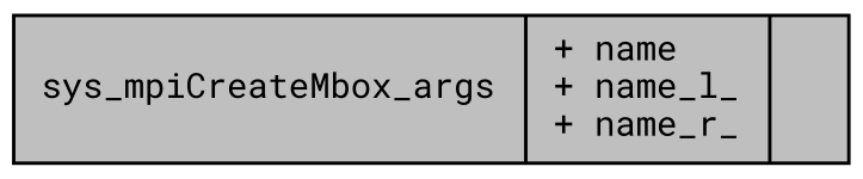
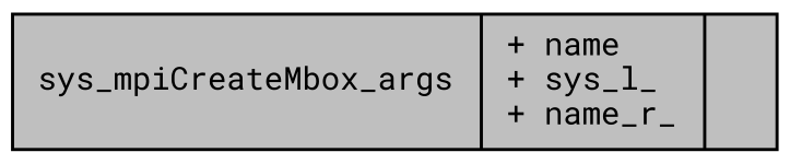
  digraph {
    rankdir=LR
    fontname="Roboto Mono"
-   n1 [color=black fillcolor=grey75 fontcolor=black fontname="Roboto Mono" fontsize=10 height=0.2 label="{sys_mpiCreateMbox_args\n|+ name\l+ name_l_\l+ name_r_\l|}" shape=record style=filled width=0.4]
+   n1 [color=black fillcolor=grey75 fontcolor=black fontname="Roboto Mono" fontsize=10 height=0.2 label="{sys_mpiCreateMbox_args\n|+ name\l+ sys_l_\l+ name_r_\l|}" shape=record style=filled width=0.4]
  }
